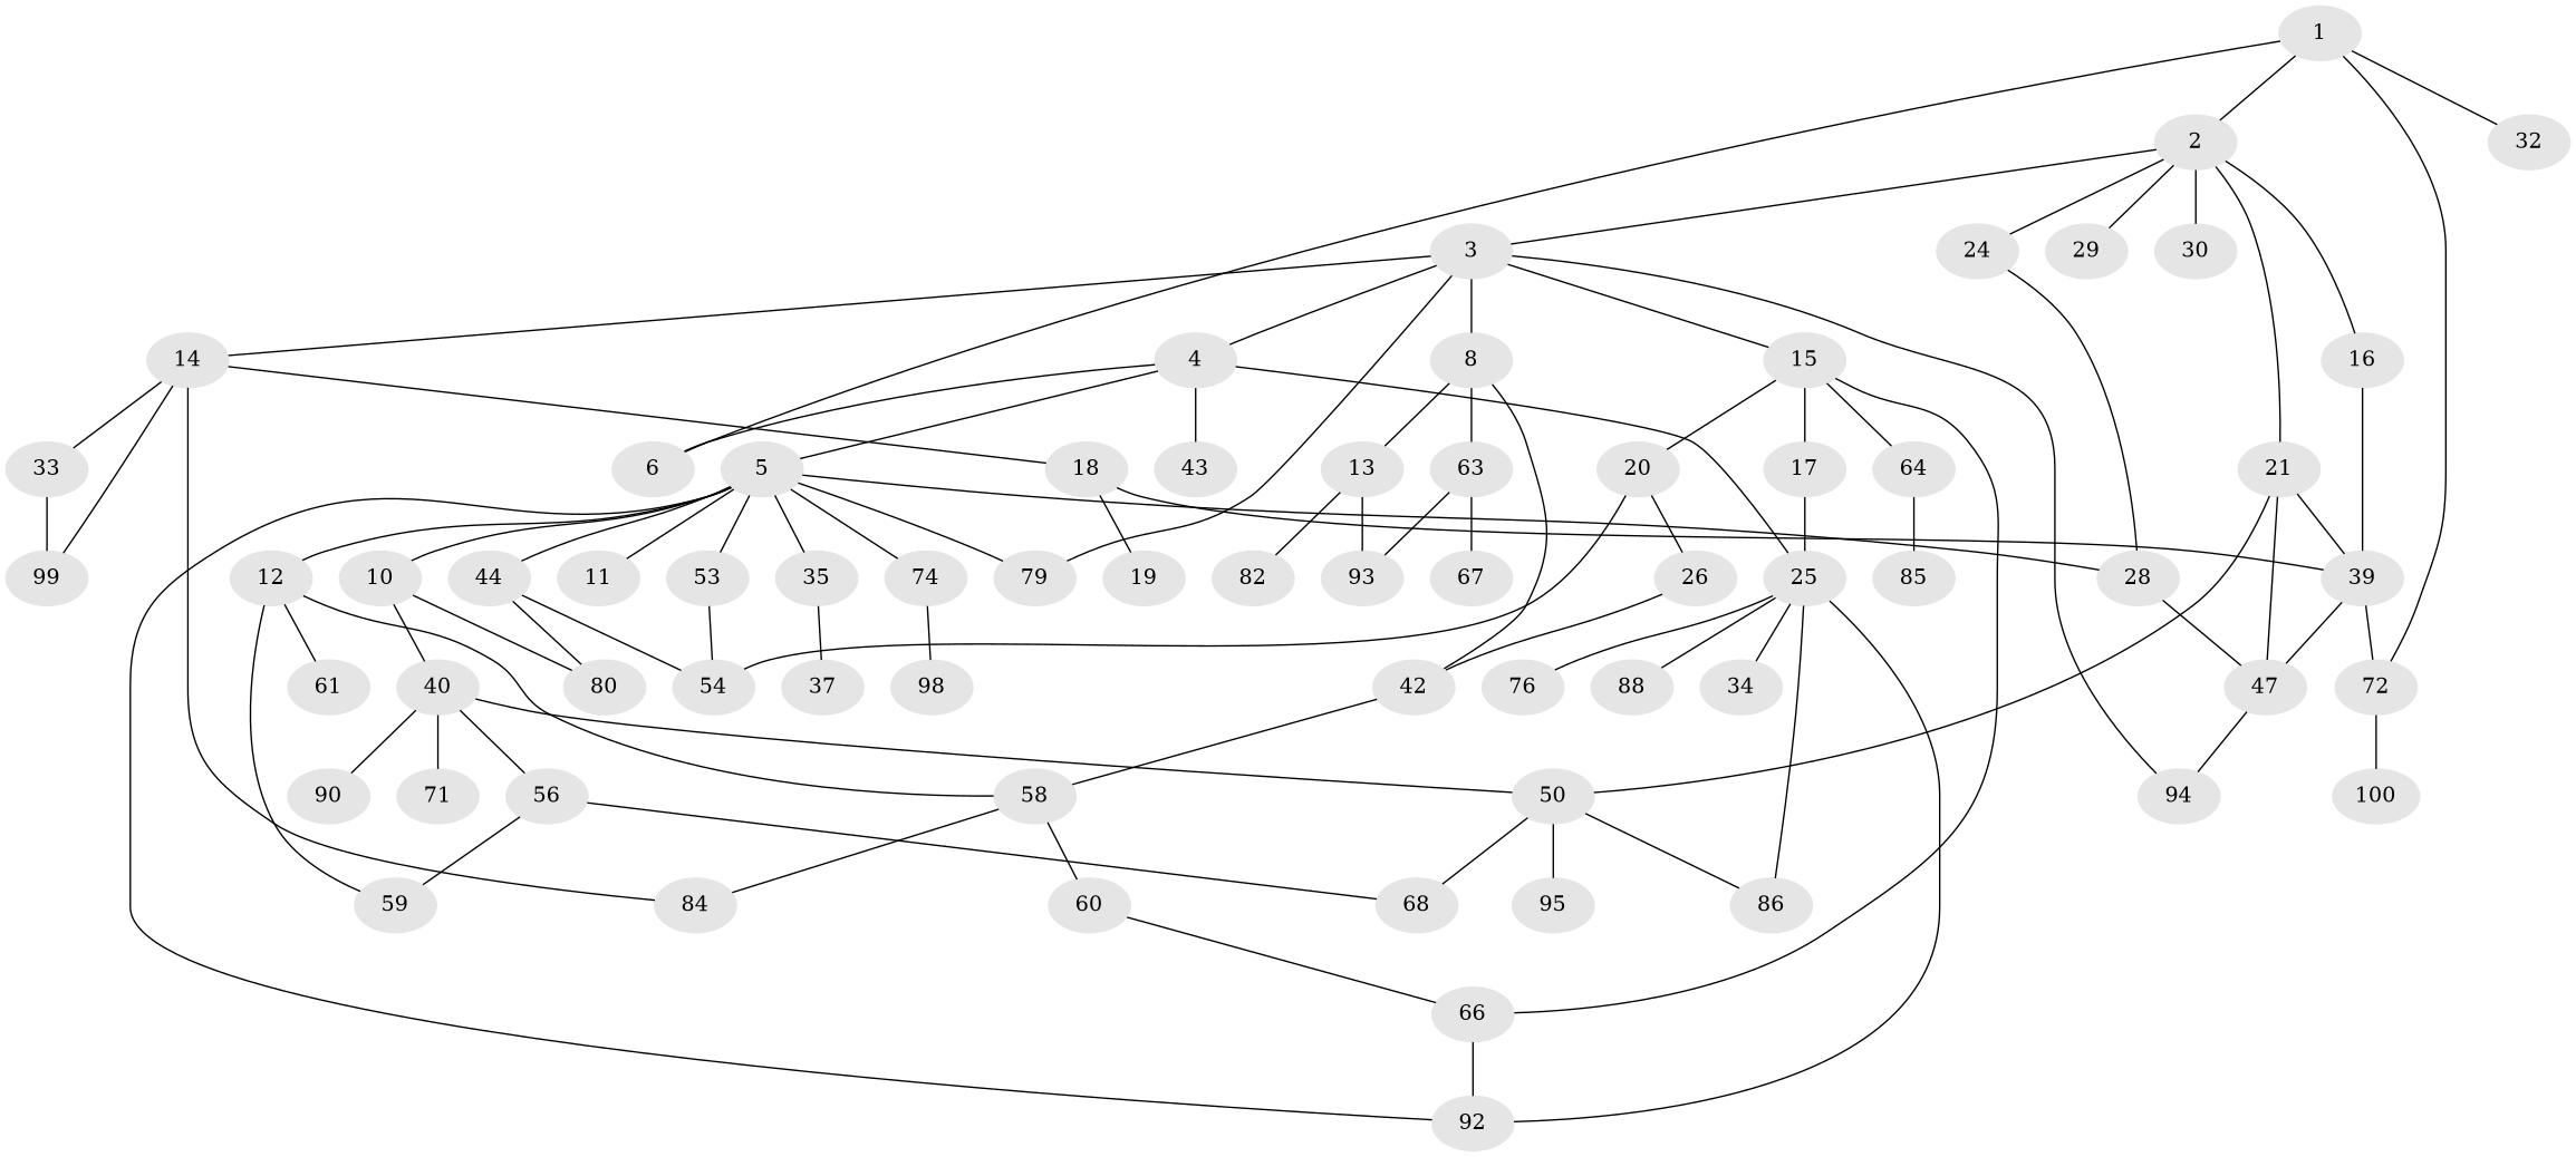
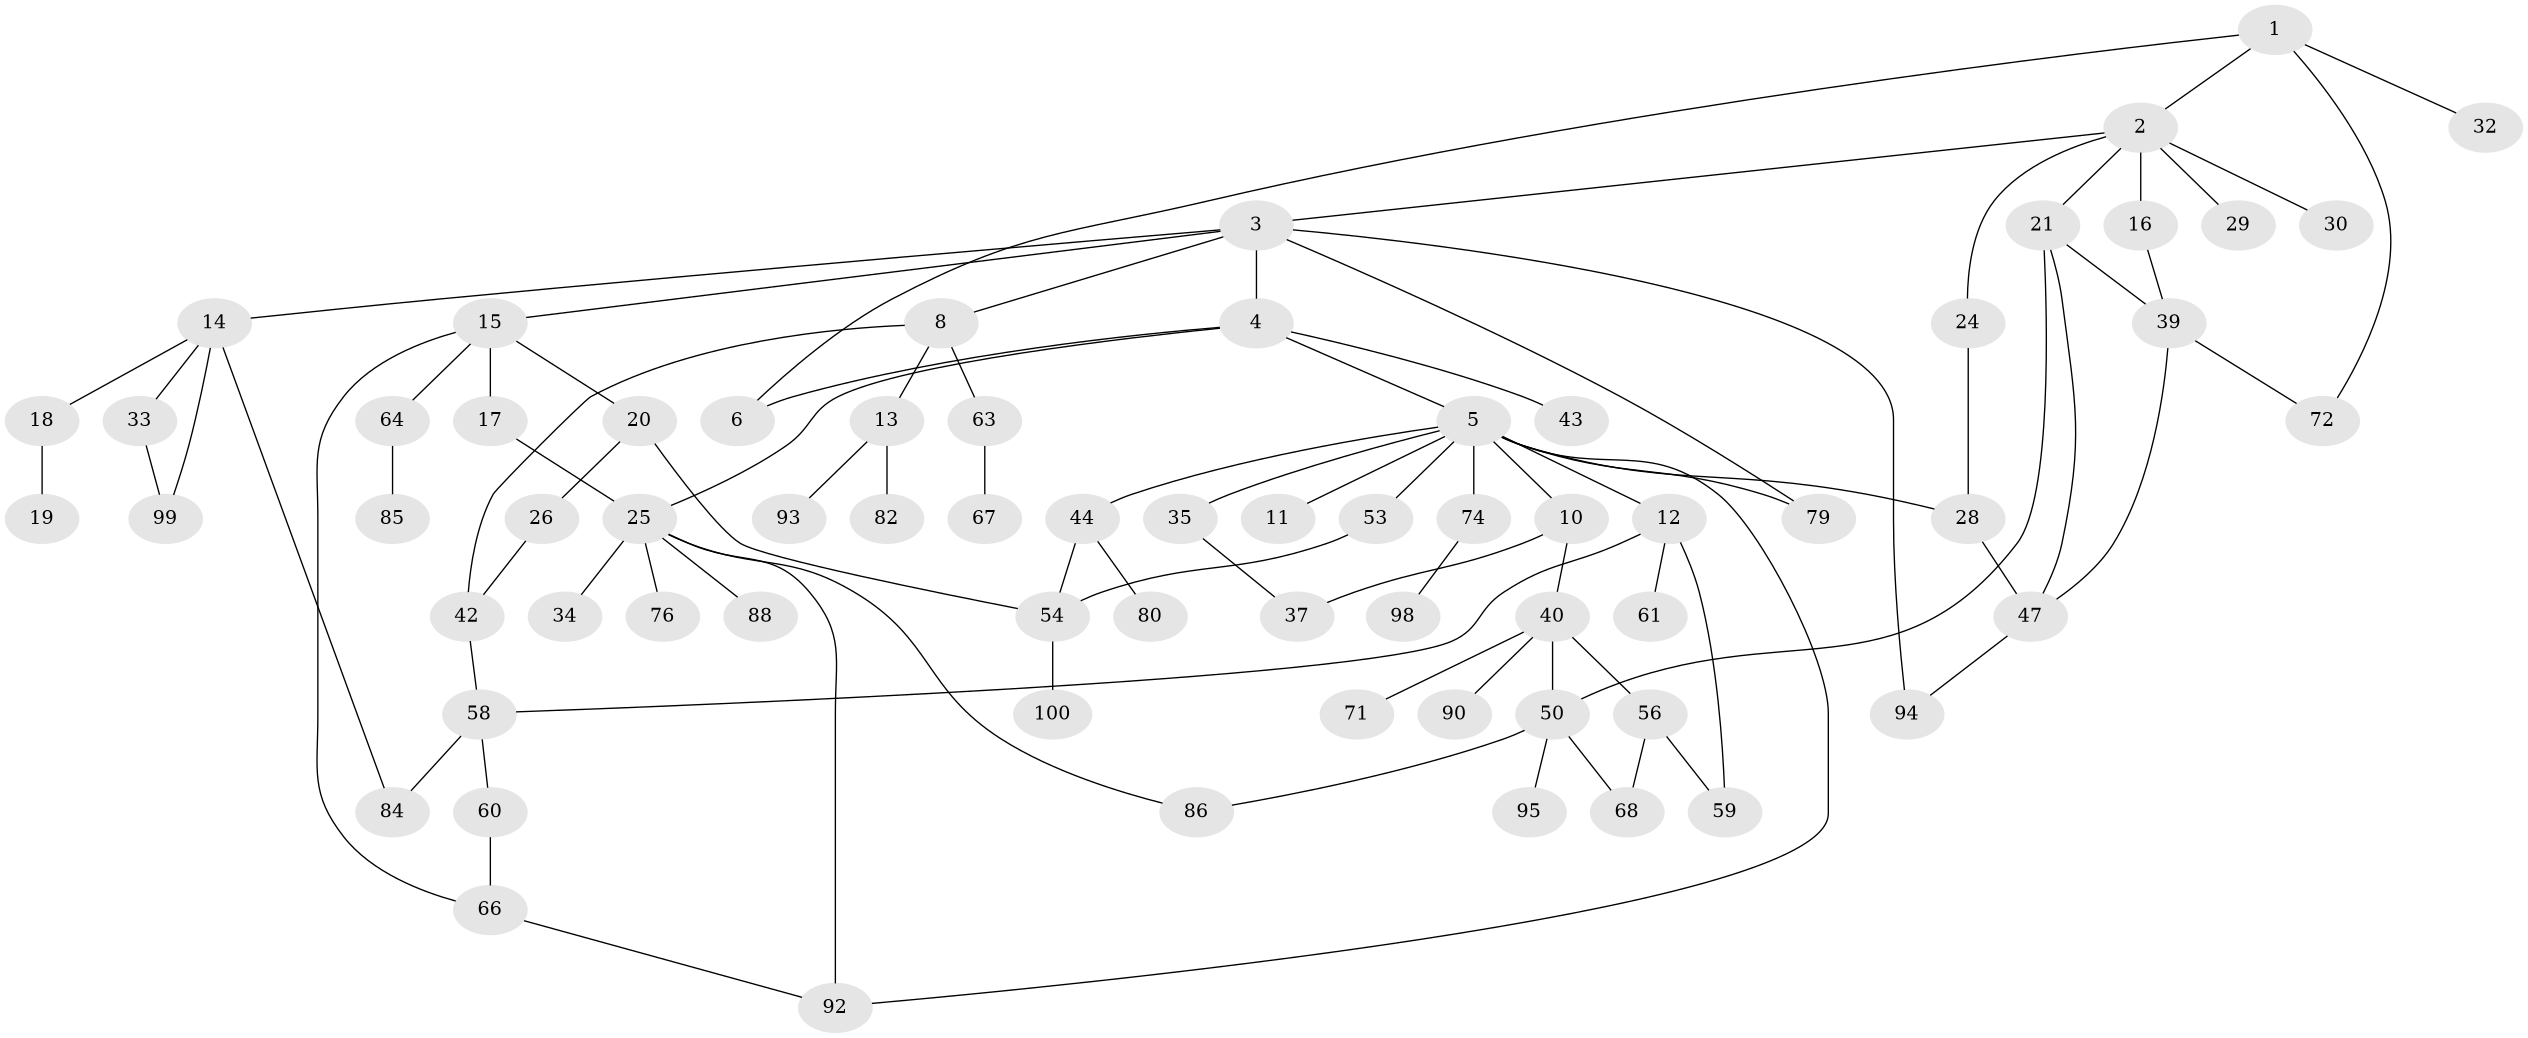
  graph {
    node [color=gray90 style=filled]
    1 [super="+81"]
    2 [super="+7"]
    6 [super="+27"]
    32
    72 [super="+78"]
    3 [super="+49"]
    16 [super="+52"]
    21 [super="+87"]
    24
    29
    30
    4
    8 [super="+48"]
    14 [super="+22"]
    15 [super="+36"]
    79 [super="+97"]
    94
    39 [super="+46"]
    47 [super="+75"]
    50 [super="+69"]
    28 [super="+31"]
    5 [super="+9"]
    25 [super="+38"]
    43
    13 [super="+70"]
    42 [super="+62"]
    63 [super="+91"]
    18 [super="+83"]
    33
    84
    99
    17 [super="+23"]
    20 [super="+51"]
    64
    66
    10
    11
    12 [super="+45"]
    35
    44 [super="+65"]
    53
    74
    92
    34 [super="+55"]
    76
    86
    88
    37 [super="+96"]
    40 [super="+41"]
    58 [super="+89"]
    59
    61
    54 [super="+77"]
    80
    98
    82
    93
    67
    n59 [label=56 super="+73"]
    71
    90
    60
    19
    26 [super="+56"]
    85
    100
    68
    95
    1 -- 2
    1 -- 6
    1 -- 32
    1 -- 72
    2 -- 3
    2 -- 16
    2 -- 21
    2 -- 24
    2 -- 29
    2 -- 30
    3 -- 4
    3 -- 8
    3 -- 14
    3 -- 15
    3 -- 79
    3 -- 94
    16 -- 39
    21 -- 39
    21 -- 47
    21 -- 50
    24 -- 28
    4 -- 6
    4 -- 5
    4 -- 25
    4 -- 43
    8 -- 13
    8 -- 42
    8 -- 63
    14 -- 18
    14 -- 33
    14 -- 84
    14 -- 99
    15 -- 17
    15 -- 20
    15 -- 64
    15 -- 66
    39 -- 72
    39 -- 47
    47 -- 94
    50 -- 86
    50 -- 68
    50 -- 95
    28 -- 47
    5 -- 79
    5 -- 28
    5 -- 10
    5 -- 11
    5 -- 12 [weight=2]
    5 -- 35
    5 -- 44
    5 -- 53
    5 -- 74
    5 -- 92
    25 -- 92
    25 -- 34
    25 -- 76
    25 -- 86
    25 -- 88
    13 -- 82
    13 -- 93
    42 -- 58
-   63 -- 93
    63 -- 67
-   18 -- 39
    18 -- 19
    33 -- 99
    17 -- 25
    20 -- 54
    20 -- 26
    64 -- 85
    66 -- 92
-   10 -- 80
+   10 -- 37
    10 -- 40
    12 -- 58
    12 -- 59
    12 -- 61
    35 -- 37
    44 -- 54
    44 -- 80
    53 -- 54
    74 -- 98
    40 -- 50
    40 -- n59
    40 -- 71
    40 -- 90
    58 -- 84
    58 -- 60
-   72 -- 100
+   54 -- 100
    n59 -- 59
    n59 -- 68
    60 -- 66
    26 -- 42
  }
